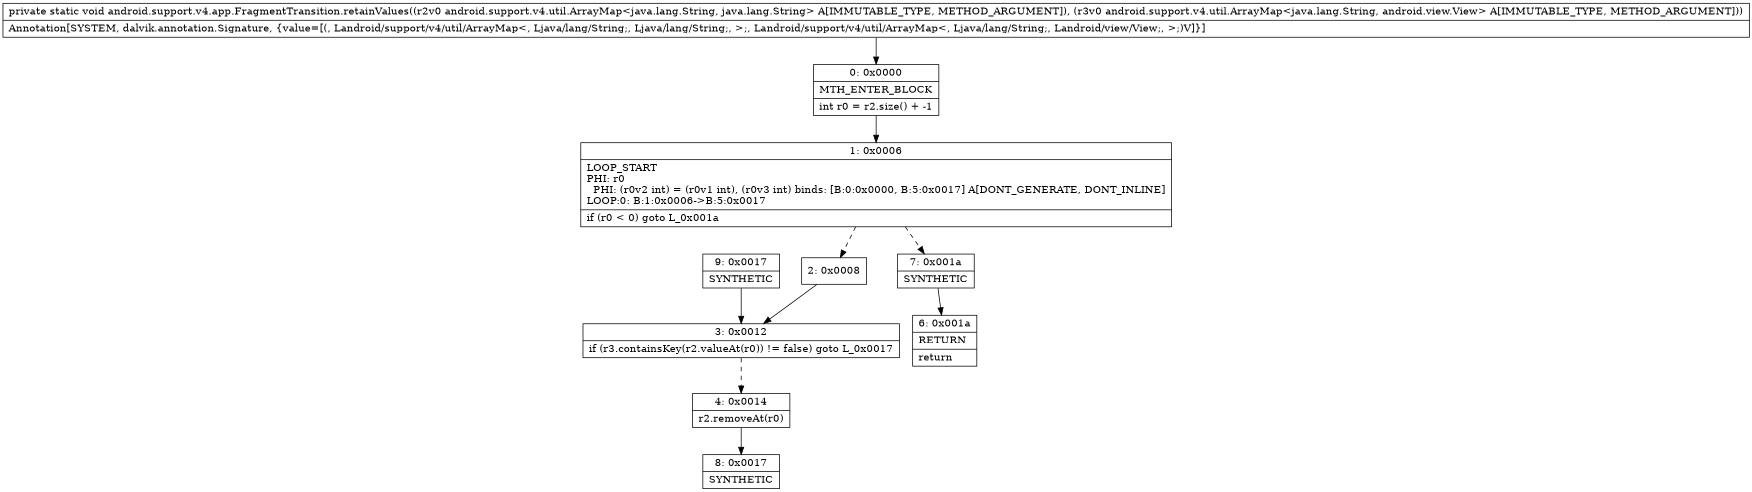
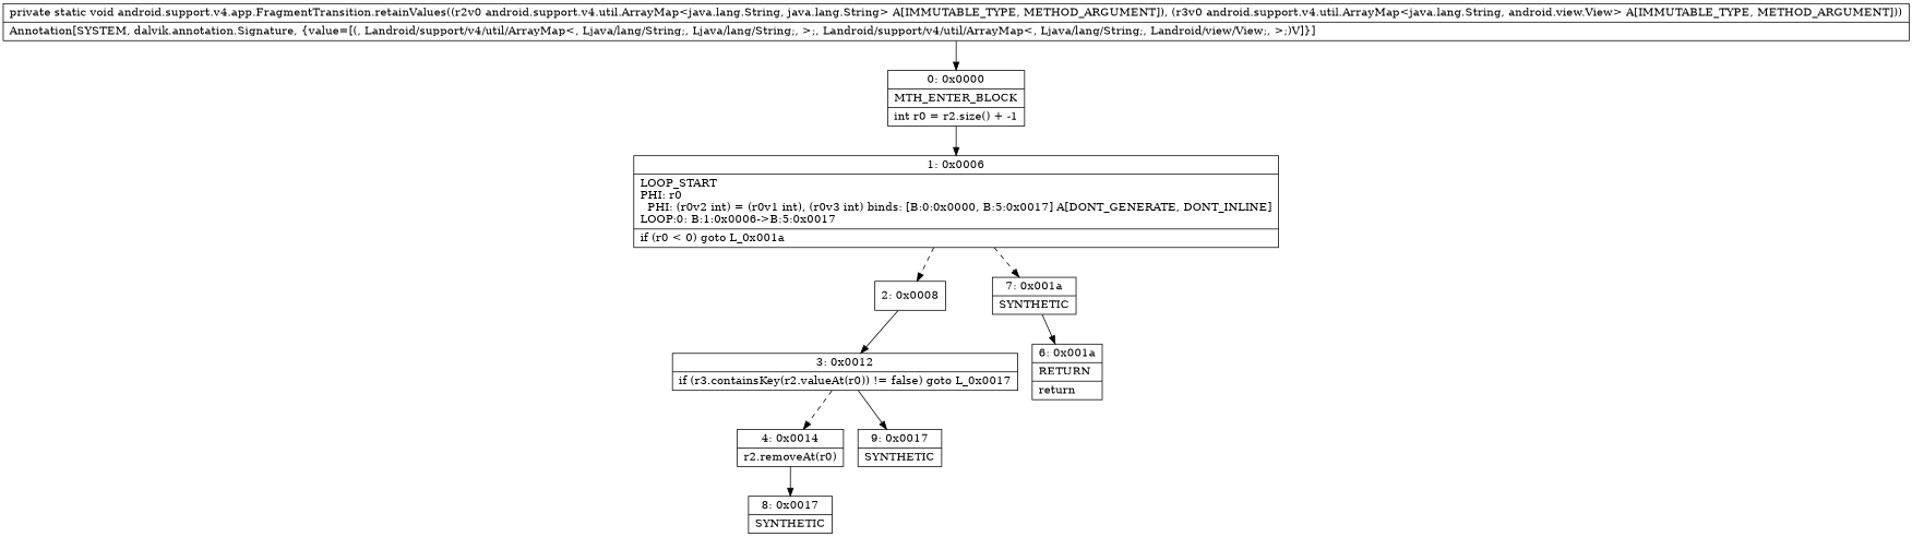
  digraph {
    node [shape=record]
    n1 [label="{0\:\ 0x0000|MTH_ENTER_BLOCK\l|int r0 = r2.size() + \-1\l}"]
    n2 [label="{1\:\ 0x0006|LOOP_START\lPHI: r0 \l  PHI: (r0v2 int) = (r0v1 int), (r0v3 int) binds: [B:0:0x0000, B:5:0x0017] A[DONT_GENERATE, DONT_INLINE]\lLOOP:0: B:1:0x0006\-\>B:5:0x0017\l|if (r0 \< 0) goto L_0x001a\l}"]
    n3 [label="{2\:\ 0x0008}"]
    n4 [label="{7\:\ 0x001a|SYNTHETIC\l}"]
    n5 [label="{3\:\ 0x0012|if (r3.containsKey(r2.valueAt(r0)) != false) goto L_0x0017\l}"]
    n6 [label="{6\:\ 0x001a|RETURN\l|return\l}"]
    n7 [label="{4\:\ 0x0014|r2.removeAt(r0)\l}"]
    n8 [label="{9\:\ 0x0017|SYNTHETIC\l}"]
    n9 [label="{8\:\ 0x0017|SYNTHETIC\l}"]
    n10 [label="{private static void android.support.v4.app.FragmentTransition.retainValues((r2v0 android.support.v4.util.ArrayMap\<java.lang.String, java.lang.String\> A[IMMUTABLE_TYPE, METHOD_ARGUMENT]), (r3v0 android.support.v4.util.ArrayMap\<java.lang.String, android.view.View\> A[IMMUTABLE_TYPE, METHOD_ARGUMENT]))  | Annotation[SYSTEM, dalvik.annotation.Signature, \{value=[(, Landroid\/support\/v4\/util\/ArrayMap\<, Ljava\/lang\/String;, Ljava\/lang\/String;, \>;, Landroid\/support\/v4\/util\/ArrayMap\<, Ljava\/lang\/String;, Landroid\/view\/View;, \>;)V]\}]\l}"]
    n1 -> n2
    n2 -> n3 [style=dashed]
    n2 -> n4 [style=dashed]
    n3 -> n5
    n4 -> n6
    n5 -> n7 [style=dashed]
-   n8 -> n5
+   n5 -> n8
    n7 -> n9
    n10 -> n1
  }
